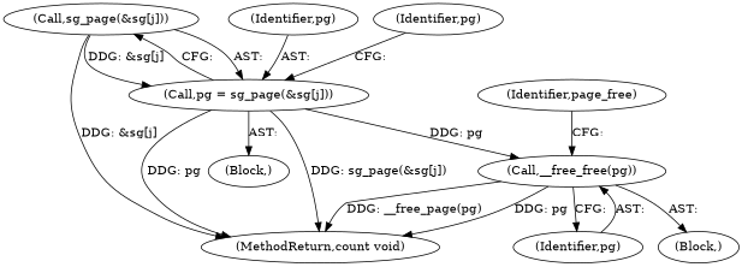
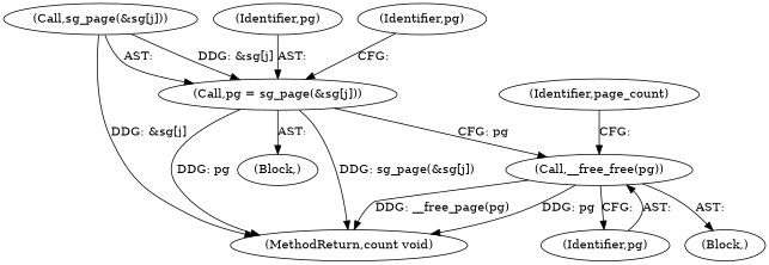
  digraph {
    n1 [label="(Call,sg_page(&sg[j]))"]
    n2 [label="(Call,pg = sg_page(&sg[j]))"]
    n3 [label="(MethodReturn,count void)"]
    n4 [label="(Call,__free_free(pg))"]
    n5 [label="(Block,)"]
    n6 [label="(Identifier,pg)"]
    n7 [label="(Block,)"]
    n8 [label="(Identifier,pg)"]
-   n9 [label="(Identifier,page_free)"]
+   n9 [label="(Identifier,page_count)"]
    n10 [label="(Identifier,pg)"]
    n1 -> n2 [label="AST: "]
    n1 -> n2 [label="DDG: &sg[j]"]
    n1 -> n3 [label="DDG: &sg[j]"]
-   n2 -> n1 [label="CFG: "]
    n2 -> n3 [label="DDG: pg"]
    n2 -> n3 [label="DDG: sg_page(&sg[j])"]
-   n2 -> n4 [label="DDG: pg"]
+   n2 -> n4 [label="CFG: pg"]
    n2 -> n5 [label="AST: "]
    n4 -> n3 [label="DDG: pg"]
    n4 -> n3 [label="DDG: __free_page(pg)"]
    n4 -> n6 [label="CFG: "]
    n4 -> n7 [label="AST: "]
    n6 -> n4 [label="AST: "]
    n8 -> n2 [label="AST: "]
    n9 -> n4 [label="CFG: "]
    n10 -> n2 [label="CFG: "]
  }
